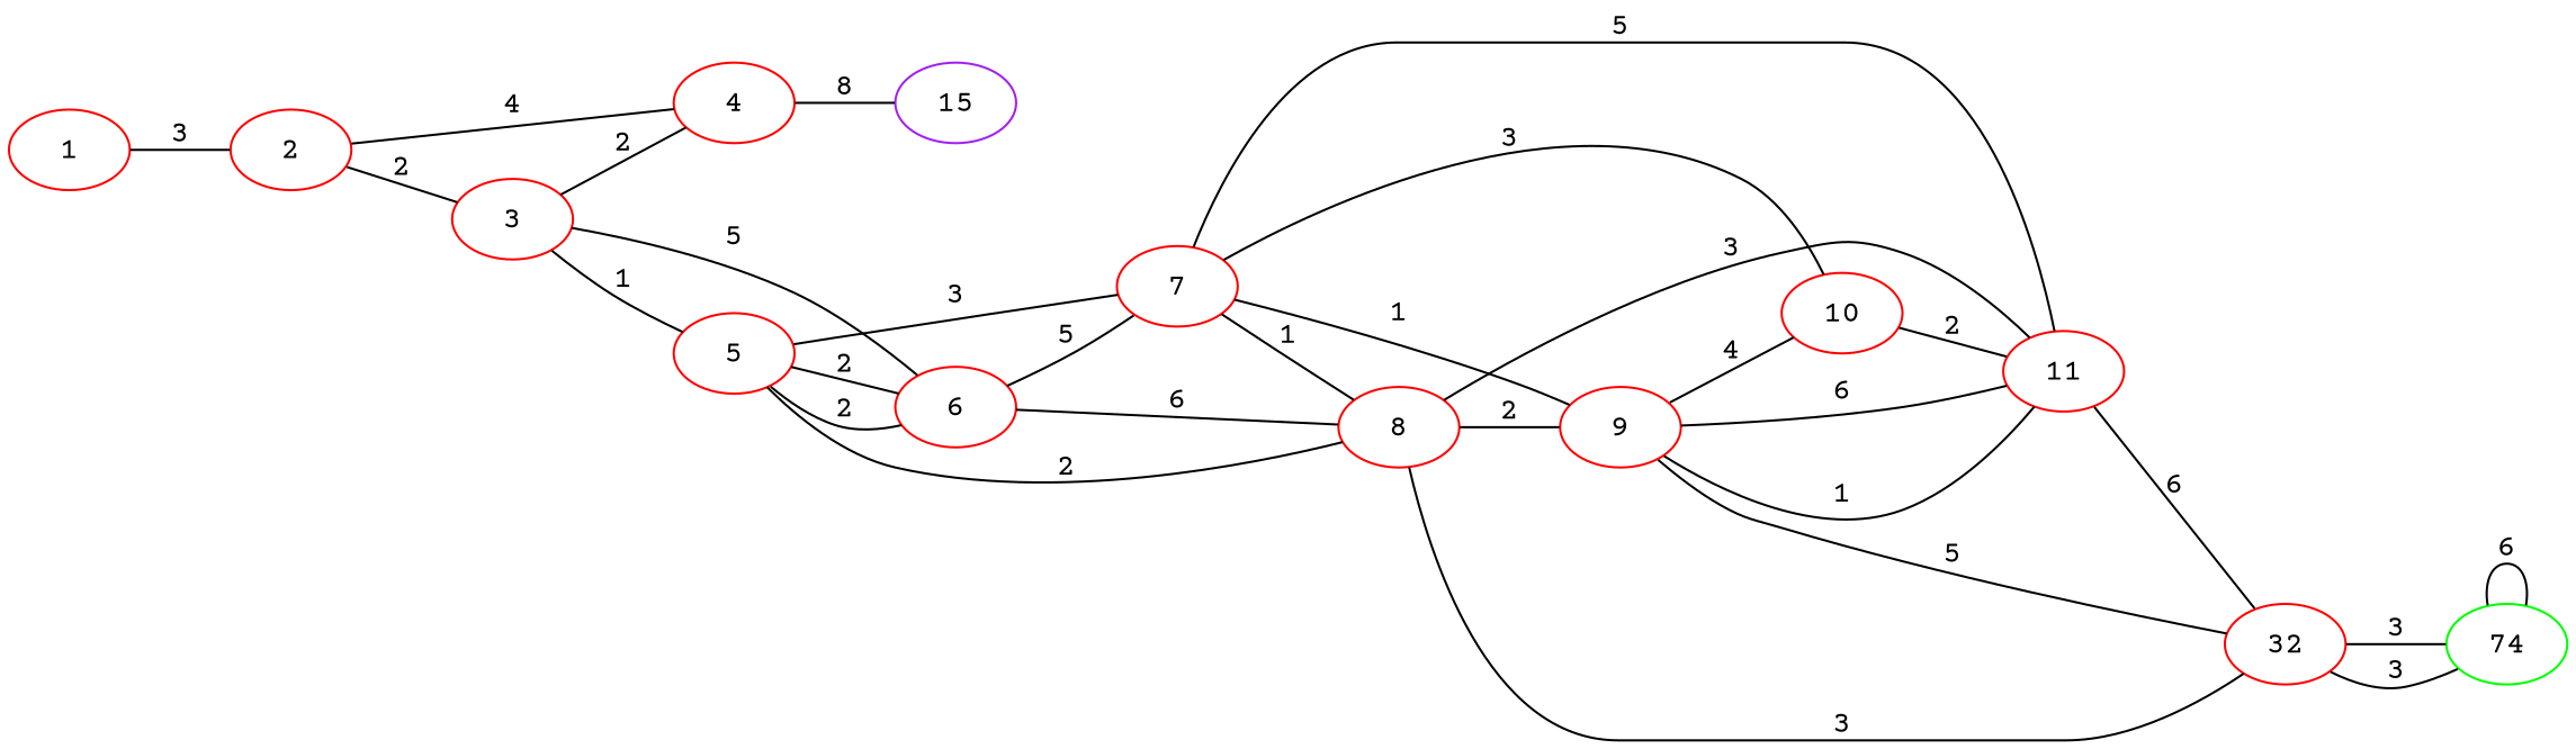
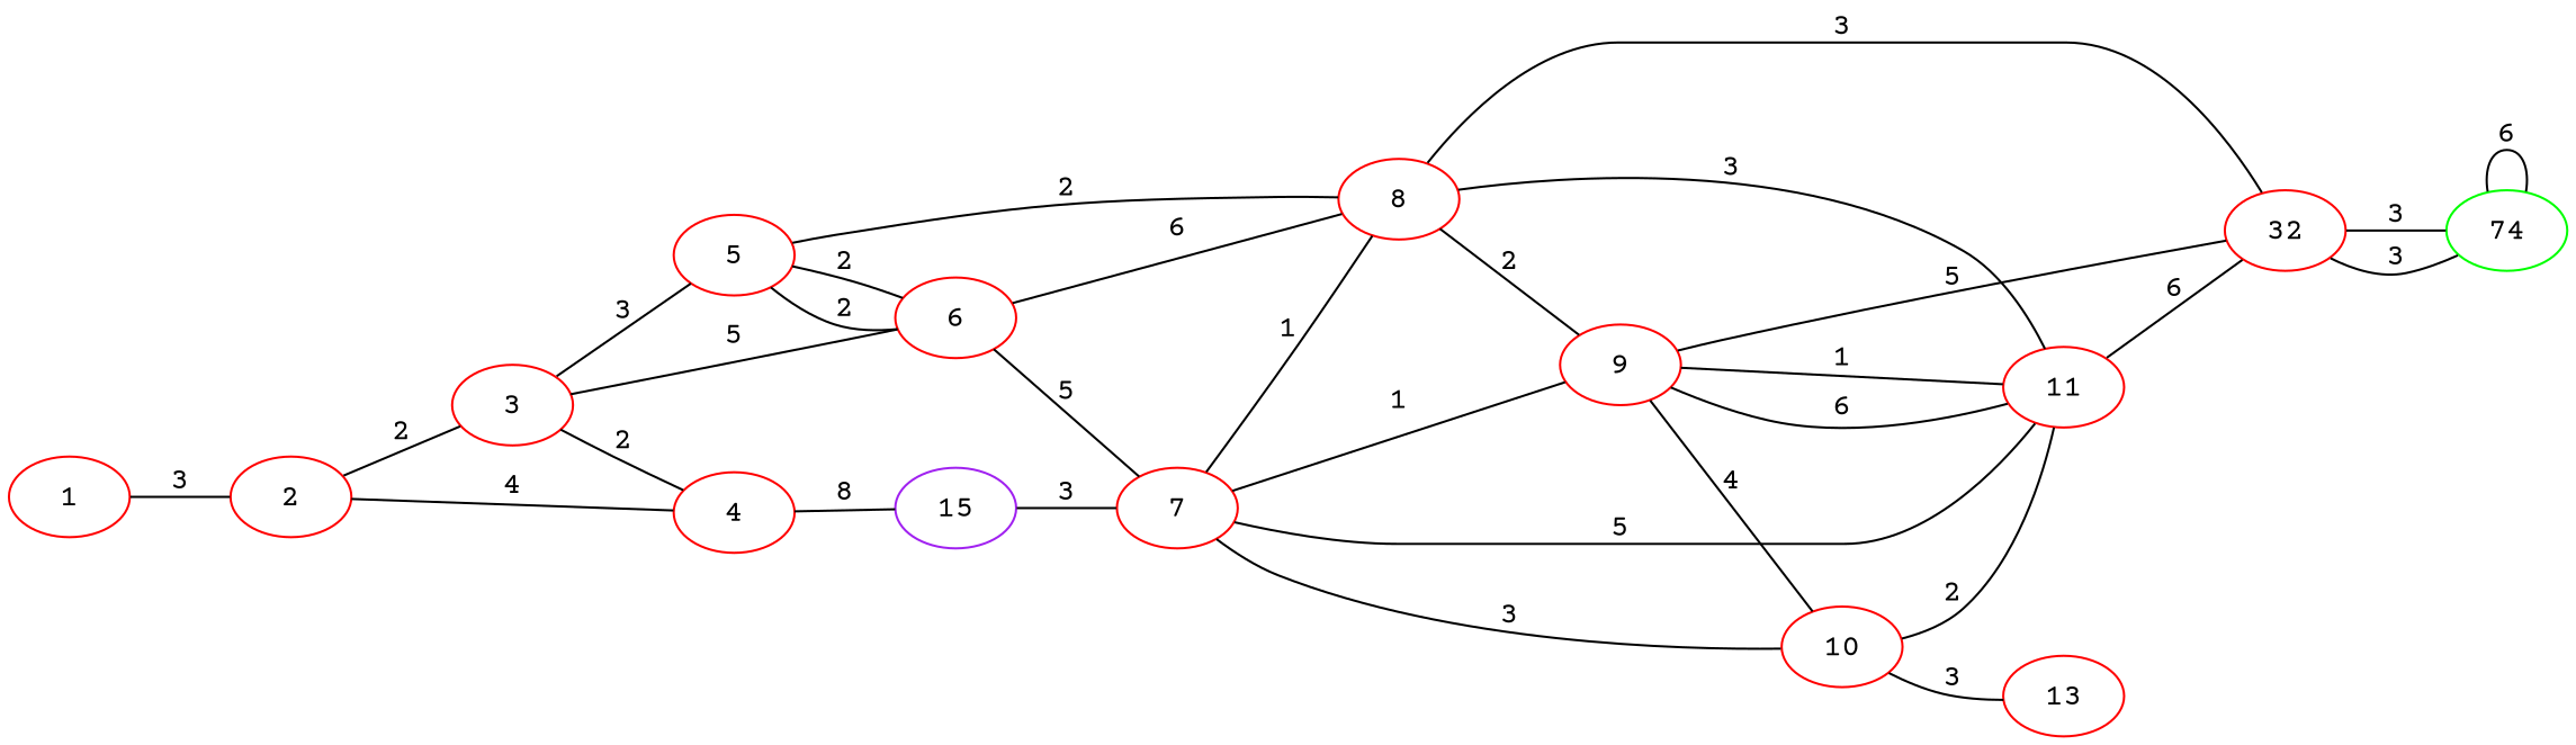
  graph {
    fontname="Courier Prime"
    rankdir=LR
    node [color=red fontname="Courier Prime" weight=1]
    edge [fontname="Courier Prime"]
    1
    2
    3
    4
    5
    6
    15 [color=purple weight=4]
    7
    8
    9
    10
    11
    n13 [label=32]
+   13
    n15 [color=green label=74 weight=2]
    1 -- 2 [label=3]
    2 -- 3 [label=2]
    2 -- 4 [label=4]
    3 -- 4 [label=2]
-   3 -- 5 [label=1]
+   3 -- 5 [label=3]
    3 -- 6 [label=5]
    4 -- 15 [label=8]
    5 -- 6 [label=2]
    5 -- 6 [label=2]
-   5 -- 7 [label=3]
+   15 -- 7 [label=3]
    5 -- 8 [label=2]
    6 -- 7 [label=5]
    6 -- 8 [label=6]
    7 -- 8 [label=1]
    7 -- 9 [label=1]
    7 -- 10 [label=3]
    7 -- 11 [label=5]
    8 -- 9 [label=2]
    8 -- 11 [label=3]
    8 -- n13 [label=3]
    9 -- 10 [label=4]
    9 -- 11 [label=1]
    9 -- 11 [label=6]
    9 -- n13 [label=5]
    10 -- 11 [label=2]
+   10 -- 13 [label=3]
    11 -- n13 [label=6]
    n13 -- n15 [label=3]
    n13 -- n15 [label=3]
    n15 -- n15 [label=6]
  }
